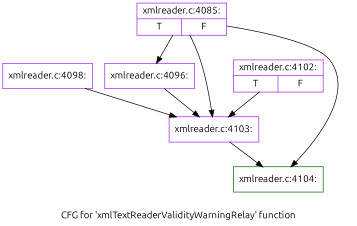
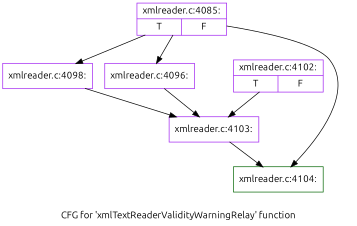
  digraph {
    fontname=Ubuntu
    label="CFG for 'xmlTextReaderValidityWarningRelay' function"
    node [color=purple fontname=Ubuntu shape=record]
    edge [fontname=Ubuntu]
    n1 [label="{xmlreader.c:4085:|{<s0>T|<s1>F}}"]
    n2 [label="{xmlreader.c:4098:}"]
    n3 [label="{xmlreader.c:4096:}"]
    n4 [color=darkgreen label="{xmlreader.c:4104:}"]
    n5 [label="{xmlreader.c:4103:}"]
    n6 [label="{xmlreader.c:4102:|{<s0>T|<s1>F}}"]
-   n1 -> n5
+   n1 -> n2
    n1 -> n3
    n1 -> n4
    n2 -> n5
    n3 -> n5
    n5 -> n4
    n6 -> n5
  }
